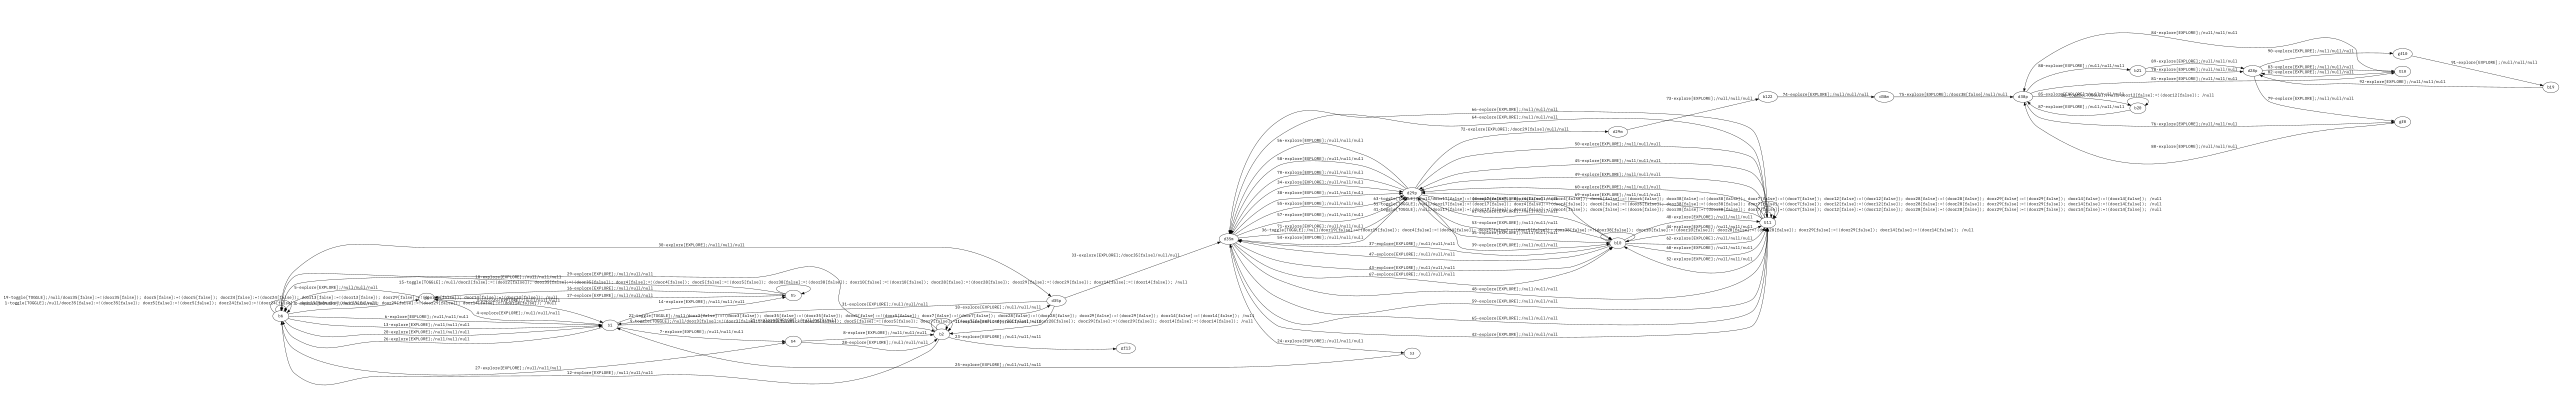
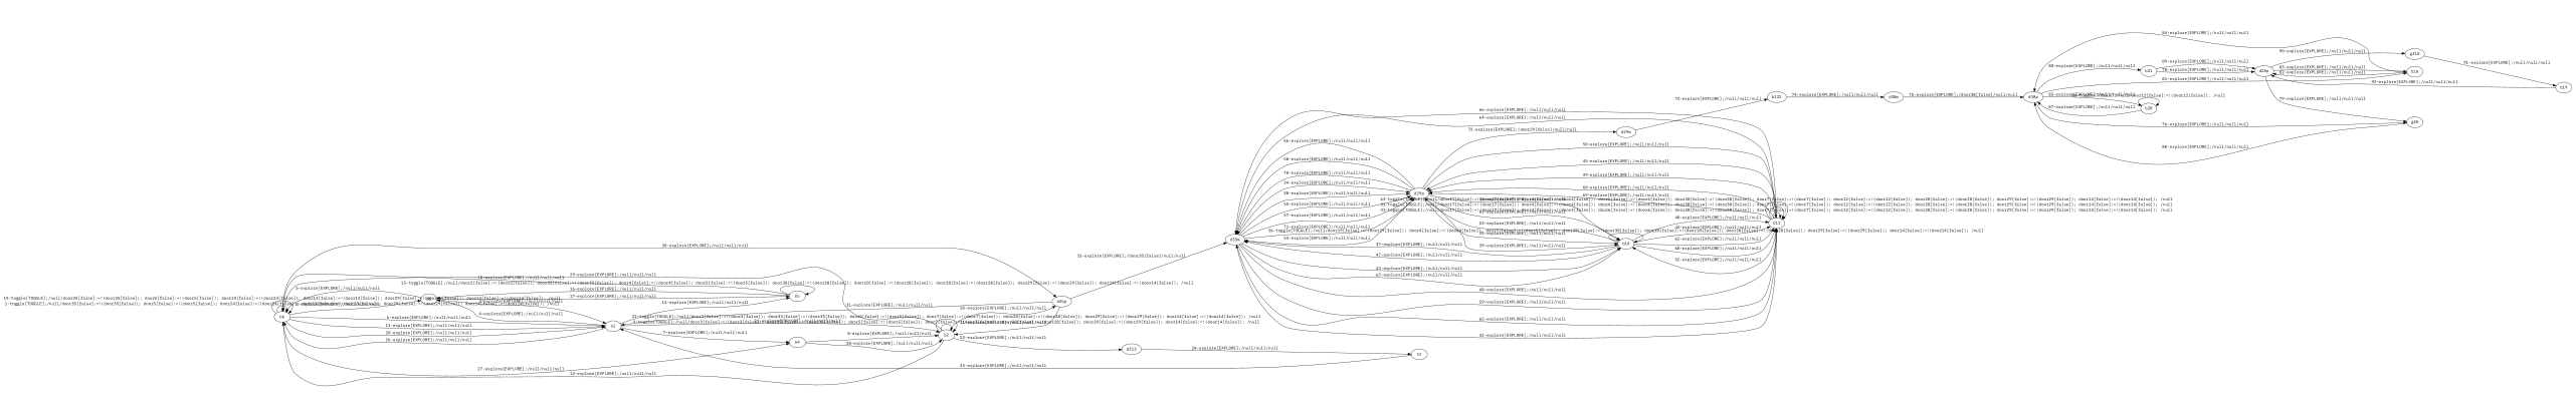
  digraph {
    fontname="IBM Plex Mono"
    rankdir=LR
    node [fontname="IBM Plex Mono"]
    edge [fontname="IBM Plex Mono"]
    b6
    b0
    b1
    b4
    d35p
    b5
    b2
    d35m
    gf13
    b3
    d29p
    b10
    b11
    d29m
    b122
    d38m
    d38p
    gf0
    b21
    b18
    b20
    d28p
    gf10
    b19
    b6 -> b6 [label="1-toggle[TOGGLE];/null/door35[false]:=!(door35[false]); door5[false]:=!(door5[false]); door24[false]:=!(door24[false]); door13[false]:=!(door13[false]); door29[false]:=!(door29[false]); door14[false]:=!(door14[false]); /null"]
    b6 -> b6 [label="19-toggle[TOGGLE];/null/door35[false]:=!(door35[false]); door5[false]:=!(door5[false]); door24[false]:=!(door24[false]); door13[false]:=!(door13[false]); door29[false]:=!(door29[false]); door14[false]:=!(door14[false]); /null"]
    b6 -> b0 [label="2-explore[EXPLORE];/null/null/null"]
    b6 -> b1 [label="6-explore[EXPLORE];/null/null/null"]
    b6 -> b1 [label="13-explore[EXPLORE];/null/null/null"]
    b6 -> b1 [label="20-explore[EXPLORE];/null/null/null"]
    b6 -> b4 [label="27-explore[EXPLORE];/null/null/null"]
    b6 -> d35p [label="30-explore[EXPLORE];/null/null/null"]
    b0 -> b6 [label="5-explore[EXPLORE];/null/null/null"]
    b0 -> b1 [label="3-explore[EXPLORE];/null/null/null"]
    b0 -> b5 [label="17-explore[EXPLORE];/null/null/null"]
    b1 -> b6 [label="26-explore[EXPLORE];/null/null/null"]
    b1 -> b0 [label="4-explore[EXPLORE];/null/null/null"]
    b1 -> b4 [label="7-explore[EXPLORE];/null/null/null"]
    b1 -> b5 [label="14-explore[EXPLORE];/null/null/null"]
    b1 -> b2 [label="21-explore[EXPLORE];/null/null/null"]
    b4 -> b2 [label="8-explore[EXPLORE];/null/null/null"]
    b4 -> b2 [label="28-explore[EXPLORE];/null/null/null"]
    d35p -> b1 [label="31-explore[EXPLORE];/null/null/null"]
    d35p -> b2 [label="11-explore[EXPLORE];/null/null/null"]
    d35p -> d35m [label="33-explore[EXPLORE];/door35[false]/null/null"]
    b5 -> b6 [label="18-explore[EXPLORE];/null/null/null"]
    b5 -> b0 [label="16-explore[EXPLORE];/null/null/null"]
    b5 -> b5 [label="15-toggle[TOGGLE];/null/door2[false]:=!(door2[false]); door35[false]:=!(door35[false]); door4[false]:=!(door4[false]); door5[false]:=!(door5[false]); door38[false]:=!(door38[false]); door10[false]:=!(door10[false]); door28[false]:=!(door28[false]); door29[false]:=!(door29[false]); door14[false]:=!(door14[false]); /null"]
    b2 -> b6 [label="12-explore[EXPLORE];/null/null/null"]
    b2 -> b6 [label="29-explore[EXPLORE];/null/null/null"]
    b2 -> d35p [label="10-explore[EXPLORE];/null/null/null"]
    b2 -> b2 [label="9-toggle[TOGGLE];/null/door3[false]:=!(door3[false]); door35[false]:=!(door35[false]); door5[false]:=!(door5[false]); door7[false]:=!(door7[false]); door28[false]:=!(door28[false]); door29[false]:=!(door29[false]); door14[false]:=!(door14[false]); /null"]
    b2 -> b2 [label="22-toggle[TOGGLE];/null/door3[false]:=!(door3[false]); door35[false]:=!(door35[false]); door5[false]:=!(door5[false]); door7[false]:=!(door7[false]); door28[false]:=!(door28[false]); door29[false]:=!(door29[false]); door14[false]:=!(door14[false]); /null"]
    b2 -> gf13 [label="23-explore[EXPLORE];/null/null/null"]
    d35m -> d29p [label="34-explore[EXPLORE];/null/null/null"]
    d35m -> d29p [label="38-explore[EXPLORE];/null/null/null"]
    d35m -> d29p [label="55-explore[EXPLORE];/null/null/null"]
    d35m -> d29p [label="57-explore[EXPLORE];/null/null/null"]
    d35m -> d29p [label="71-explore[EXPLORE];/null/null/null"]
    d35m -> b10 [label="43-explore[EXPLORE];/null/null/null"]
    d35m -> b10 [label="67-explore[EXPLORE];/null/null/null"]
    d35m -> b11 [label="48-explore[EXPLORE];/null/null/null"]
    d35m -> b11 [label="59-explore[EXPLORE];/null/null/null"]
    d35m -> b11 [label="65-explore[EXPLORE];/null/null/null"]
-   d35m -> b3 [label="24-explore[EXPLORE];/null/null/null"]
+   gf13 -> b3 [label="24-explore[EXPLORE];/null/null/null"]
    b3 -> b1 [label="25-explore[EXPLORE];/null/null/null"]
    d29p -> d35m [label="54-explore[EXPLORE];/null/null/null"]
    d29p -> d35m [label="56-explore[EXPLORE];/null/null/null"]
    d29p -> d35m [label="58-explore[EXPLORE];/null/null/null"]
    d29p -> d35m [label="70-explore[EXPLORE];/null/null/null"]
    d29p -> b10 [label="35-explore[EXPLORE];/null/null/null"]
    d29p -> b10 [label="39-explore[EXPLORE];/null/null/null"]
    d29p -> b10 [label="46-explore[EXPLORE];/null/null/null"]
    d29p -> b10 [label="61-explore[EXPLORE];/null/null/null"]
    d29p -> b11 [label="50-explore[EXPLORE];/null/null/null"]
    d29p -> d29m [label="72-explore[EXPLORE];/door29[false]/null/null"]
    b10 -> d35m [label="37-explore[EXPLORE];/null/null/null"]
    b10 -> d35m [label="47-explore[EXPLORE];/null/null/null"]
    b10 -> d29p [label="53-explore[EXPLORE];/null/null/null"]
    b10 -> b10 [label="36-toggle[TOGGLE];/null/door19[false]:=!(door19[false]); door4[false]:=!(door4[false]); door5[false]:=!(door5[false]); door38[false]:=!(door38[false]); door10[false]:=!(door10[false]); door28[false]:=!(door28[false]); door29[false]:=!(door29[false]); door14[false]:=!(door14[false]); /null"]
    b10 -> b11 [label="40-explore[EXPLORE];/null/null/null"]
    b10 -> b11 [label="44-explore[EXPLORE];/null/null/null"]
    b10 -> b11 [label="62-explore[EXPLORE];/null/null/null"]
    b10 -> b11 [label="68-explore[EXPLORE];/null/null/null"]
    b11 -> d35m [label="42-explore[EXPLORE];/null/null/null"]
    b11 -> d35m [label="64-explore[EXPLORE];/null/null/null"]
    b11 -> d35m [label="66-explore[EXPLORE];/null/null/null"]
    b11 -> d29p [label="45-explore[EXPLORE];/null/null/null"]
    b11 -> d29p [label="49-explore[EXPLORE];/null/null/null"]
    b11 -> d29p [label="60-explore[EXPLORE];/null/null/null"]
    b11 -> d29p [label="69-explore[EXPLORE];/null/null/null"]
    b11 -> b10 [label="52-explore[EXPLORE];/null/null/null"]
    b11 -> b11 [label="41-toggle[TOGGLE];/null/door17[false]:=!(door17[false]); door4[false]:=!(door4[false]); door6[false]:=!(door6[false]); door38[false]:=!(door38[false]); door7[false]:=!(door7[false]); door12[false]:=!(door12[false]); door28[false]:=!(door28[false]); door29[false]:=!(door29[false]); door14[false]:=!(door14[false]); /null"]
    b11 -> b11 [label="51-toggle[TOGGLE];/null/door17[false]:=!(door17[false]); door4[false]:=!(door4[false]); door6[false]:=!(door6[false]); door38[false]:=!(door38[false]); door7[false]:=!(door7[false]); door12[false]:=!(door12[false]); door28[false]:=!(door28[false]); door29[false]:=!(door29[false]); door14[false]:=!(door14[false]); /null"]
    b11 -> b11 [label="63-toggle[TOGGLE];/null/door17[false]:=!(door17[false]); door4[false]:=!(door4[false]); door6[false]:=!(door6[false]); door38[false]:=!(door38[false]); door7[false]:=!(door7[false]); door12[false]:=!(door12[false]); door28[false]:=!(door28[false]); door29[false]:=!(door29[false]); door14[false]:=!(door14[false]); /null"]
    d29m -> b122 [label="73-explore[EXPLORE];/null/null/null"]
    b122 -> d38m [label="74-explore[EXPLORE];/null/null/null"]
    d38m -> d38p [label="75-explore[EXPLORE];/door38[false]/null/null"]
    d38p -> gf0 [label="76-explore[EXPLORE];/null/null/null"]
    d38p -> b21 [label="88-explore[EXPLORE];/null/null/null"]
    d38p -> b18 [label="81-explore[EXPLORE];/null/null/null"]
    d38p -> b20 [label="85-explore[EXPLORE];/null/null/null"]
    gf0 -> d38p [label="80-explore[EXPLORE];/null/null/null"]
    b21 -> d28p [label="78-explore[EXPLORE];/null/null/null"]
    b21 -> d28p [label="89-explore[EXPLORE];/null/null/null"]
    b18 -> d38p [label="84-explore[EXPLORE];/null/null/null"]
    b18 -> d28p [label="82-explore[EXPLORE];/null/null/null"]
    b20 -> d38p [label="87-explore[EXPLORE];/null/null/null"]
    b20 -> b20 [label="86-toggle[TOGGLE];/null/door12[false]:=!(door12[false]); /null"]
    d28p -> gf0 [label="79-explore[EXPLORE];/null/null/null"]
    d28p -> b18 [label="83-explore[EXPLORE];/null/null/null"]
    d28p -> gf10 [label="90-explore[EXPLORE];/null/null/null"]
    gf10 -> b19 [label="91-explore[EXPLORE];/null/null/null"]
    b19 -> d28p [label="92-explore[EXPLORE];/null/null/null"]
  }
